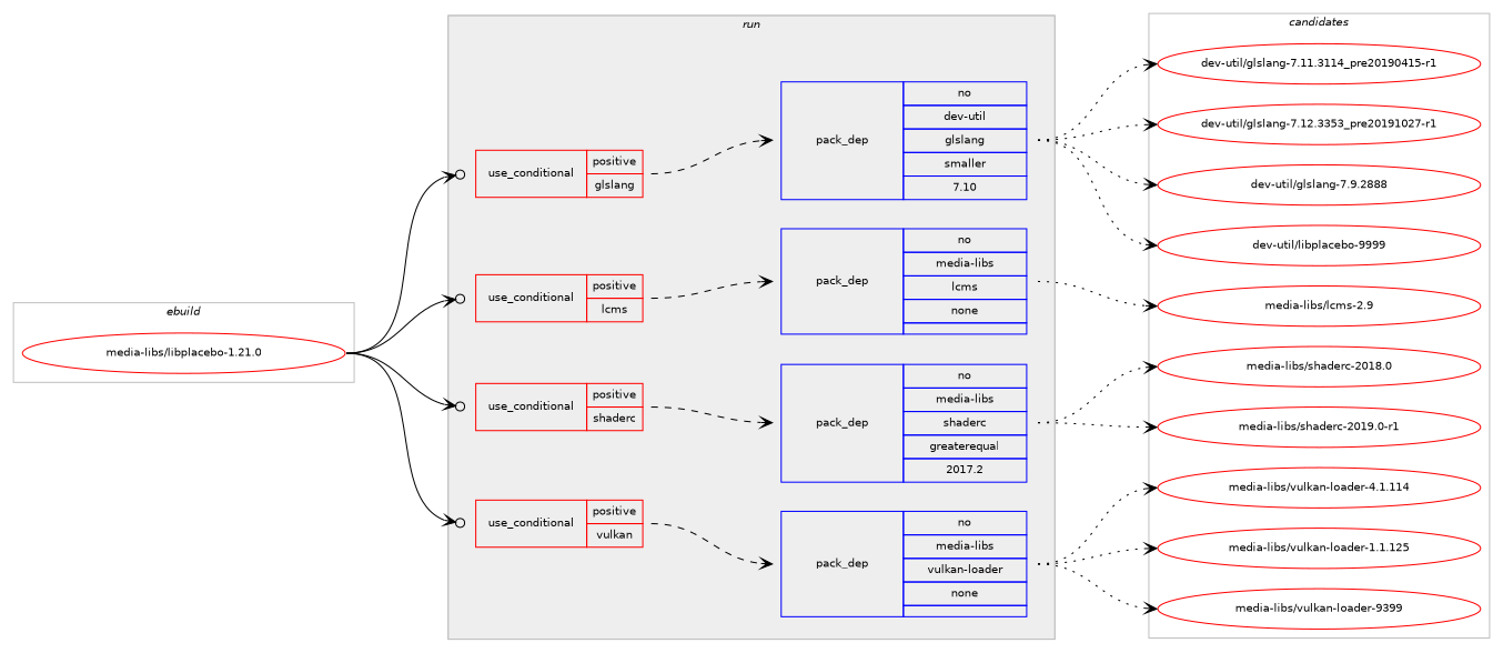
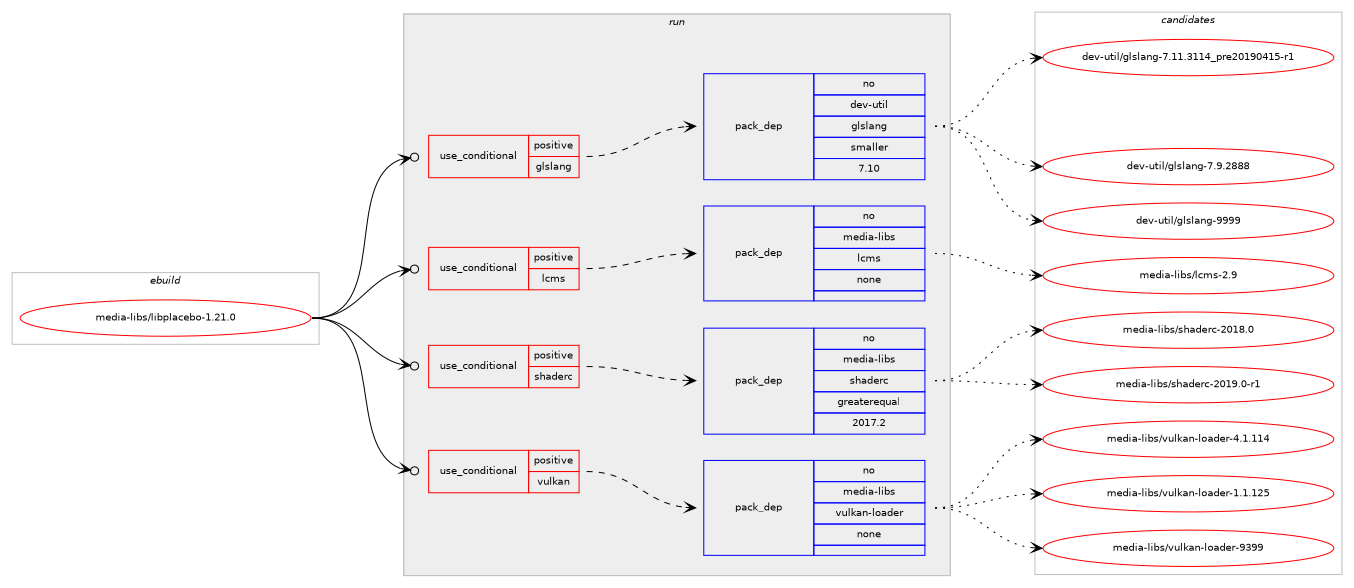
  digraph {
    compound=true
    concentrate=true
    fontname=Helvetica
    fontsize=10
    newrank=true
    rankdir=LR
    ranksep=1.5
    node [color=red fontname=Helvetica fontsize=10]
    edge [arrowhead=vee headport=w style=dotted tailport=e weight=100]
    n1 [label="media-libs/libplacebo-1.21.0" width=4]
    n2 [color=blue label=<<TABLE BORDER="0" CELLBORDER="1" CELLSPACING="0" CELLPADDING="4" WIDTH="220"><TR><TD ROWSPAN="6" CELLPADDING="30">pack_dep</TD></TR><TR><TD WIDTH="110">no</TD></TR><TR><TD>dev-util</TD></TR><TR><TD>glslang</TD></TR><TR><TD>smaller</TD></TR><TR><TD>7.10</TD></TR></TABLE>> shape=none]
    n3 [label=<<TABLE BORDER="0" CELLBORDER="1" CELLSPACING="0" CELLPADDING="4"><TR><TD ROWSPAN="3" CELLPADDING="10">use_conditional</TD></TR><TR><TD>positive</TD></TR><TR><TD>glslang</TD></TR></TABLE>> shape=none]
    n4 [color=blue label=<<TABLE BORDER="0" CELLBORDER="1" CELLSPACING="0" CELLPADDING="4" WIDTH="220"><TR><TD ROWSPAN="6" CELLPADDING="30">pack_dep</TD></TR><TR><TD WIDTH="110">no</TD></TR><TR><TD>media-libs</TD></TR><TR><TD>lcms</TD></TR><TR><TD>none</TD></TR><TR><TD></TD></TR></TABLE>> shape=none]
    n5 [label=<<TABLE BORDER="0" CELLBORDER="1" CELLSPACING="0" CELLPADDING="4"><TR><TD ROWSPAN="3" CELLPADDING="10">use_conditional</TD></TR><TR><TD>positive</TD></TR><TR><TD>lcms</TD></TR></TABLE>> shape=none]
    n6 [color=blue label=<<TABLE BORDER="0" CELLBORDER="1" CELLSPACING="0" CELLPADDING="4" WIDTH="220"><TR><TD ROWSPAN="6" CELLPADDING="30">pack_dep</TD></TR><TR><TD WIDTH="110">no</TD></TR><TR><TD>media-libs</TD></TR><TR><TD>shaderc</TD></TR><TR><TD>greaterequal</TD></TR><TR><TD>2017.2</TD></TR></TABLE>> shape=none]
    n7 [label=<<TABLE BORDER="0" CELLBORDER="1" CELLSPACING="0" CELLPADDING="4"><TR><TD ROWSPAN="3" CELLPADDING="10">use_conditional</TD></TR><TR><TD>positive</TD></TR><TR><TD>shaderc</TD></TR></TABLE>> shape=none]
    n8 [color=blue label=<<TABLE BORDER="0" CELLBORDER="1" CELLSPACING="0" CELLPADDING="4" WIDTH="220"><TR><TD ROWSPAN="6" CELLPADDING="30">pack_dep</TD></TR><TR><TD WIDTH="110">no</TD></TR><TR><TD>media-libs</TD></TR><TR><TD>vulkan-loader</TD></TR><TR><TD>none</TD></TR><TR><TD></TD></TR></TABLE>> shape=none]
    n9 [label=<<TABLE BORDER="0" CELLBORDER="1" CELLSPACING="0" CELLPADDING="4"><TR><TD ROWSPAN="3" CELLPADDING="10">use_conditional</TD></TR><TR><TD>positive</TD></TR><TR><TD>vulkan</TD></TR></TABLE>> shape=none]
    n10 [label="dev-util/glslang-7.11.3114_pre20190415-r1" width=4]
-   n11 [label="dev-util/glslang-7.12.3353_pre20191027-r1" width=4]
    n12 [label="dev-util/glslang-7.9.2888" width=4]
-   n13 [label="dev-util/libplacebo-9999" width=4]
+   n13 [label="dev-util/glslang-9999" width=4]
    n14 [label="media-libs/lcms-2.9" width=4]
    n15 [label="media-libs/shaderc-2018.0" width=4]
    n16 [label="media-libs/shaderc-2019.0-r1" width=4]
    n17 [label="media-libs/vulkan-loader-4.1.114" width=4]
    n18 [label="media-libs/vulkan-loader-1.1.125" width=4]
    n19 [label="media-libs/vulkan-loader-9399" width=4]
    subgraph cluster_1 {
      color=gray
      label=<<i>ebuild</i>>
      rank=same
      n1
    }
    subgraph cluster_2 {
      color=gray
      label=<<i>dependencies</i>>
      subgraph cluster_3 {
        color=gray
        fillcolor="#eeeeee"
        label=<<i>compile</i>>
        style=filled
      }
      subgraph cluster_4 {
        color=gray
        fillcolor="#eeeeee"
        label=<<i>compile and run</i>>
        style=filled
        subgraph sub_5 {
          color=gray
          fillcolor="#eeeeee"
          label=<<i>compile and run</i>>
          style=filled
          n3
          subgraph sub_6 {
            color=gray
            fillcolor="#eeeeee"
            label=<<i>compile and run</i>>
            style=filled
            n2
          }
        }
        subgraph sub_7 {
          color=gray
          fillcolor="#eeeeee"
          label=<<i>compile and run</i>>
          style=filled
          n5
          subgraph sub_8 {
            color=gray
            fillcolor="#eeeeee"
            label=<<i>compile and run</i>>
            style=filled
            n4
          }
        }
        subgraph sub_9 {
          color=gray
          fillcolor="#eeeeee"
          label=<<i>compile and run</i>>
          style=filled
          n7
          subgraph sub_10 {
            color=gray
            fillcolor="#eeeeee"
            label=<<i>compile and run</i>>
            style=filled
            n6
          }
        }
        subgraph sub_11 {
          color=gray
          fillcolor="#eeeeee"
          label=<<i>compile and run</i>>
          style=filled
          n9
          subgraph sub_12 {
            color=gray
            fillcolor="#eeeeee"
            label=<<i>compile and run</i>>
            style=filled
            n8
          }
        }
      }
      subgraph cluster_13 {
        color=gray
        fillcolor="#eeeeee"
        label=<<i>run</i>>
        style=filled
      }
    }
    subgraph cluster_14 {
      color=gray
      label=<<i>candidates</i>>
      rank=same
      subgraph sub_15 {
        color=black
        label=<<i>candidates</i>>
        nodesep=1
        rank=same
        n10
-       n11
        n12
        n13
      }
      subgraph sub_16 {
        color=black
        label=<<i>candidates</i>>
        nodesep=1
        rank=same
        n14
      }
      subgraph sub_17 {
        color=black
        label=<<i>candidates</i>>
        nodesep=1
        rank=same
        n15
        n16
      }
      subgraph sub_18 {
        color=black
        label=<<i>candidates</i>>
        nodesep=1
        rank=same
        n17
        n18
        n19
      }
    }
    n1 -> n3 [arrowhead=odotvee style=solid weight=20]
    n1 -> n5 [arrowhead=odotvee style=solid weight=20]
    n1 -> n7 [arrowhead=odotvee style=solid weight=20]
    n1 -> n9 [arrowhead=odotvee style=solid weight=20]
    n2 -> n10
-   n2 -> n11
    n2 -> n12
    n2 -> n13
    n3 -> n2 [style=dashed weight=20]
    n4 -> n14
    n5 -> n4 [style=dashed weight=20]
    n6 -> n15
    n6 -> n16
    n7 -> n6 [style=dashed weight=20]
    n8 -> n17
    n8 -> n18
    n8 -> n19
    n9 -> n8 [style=dashed weight=20]
  }
